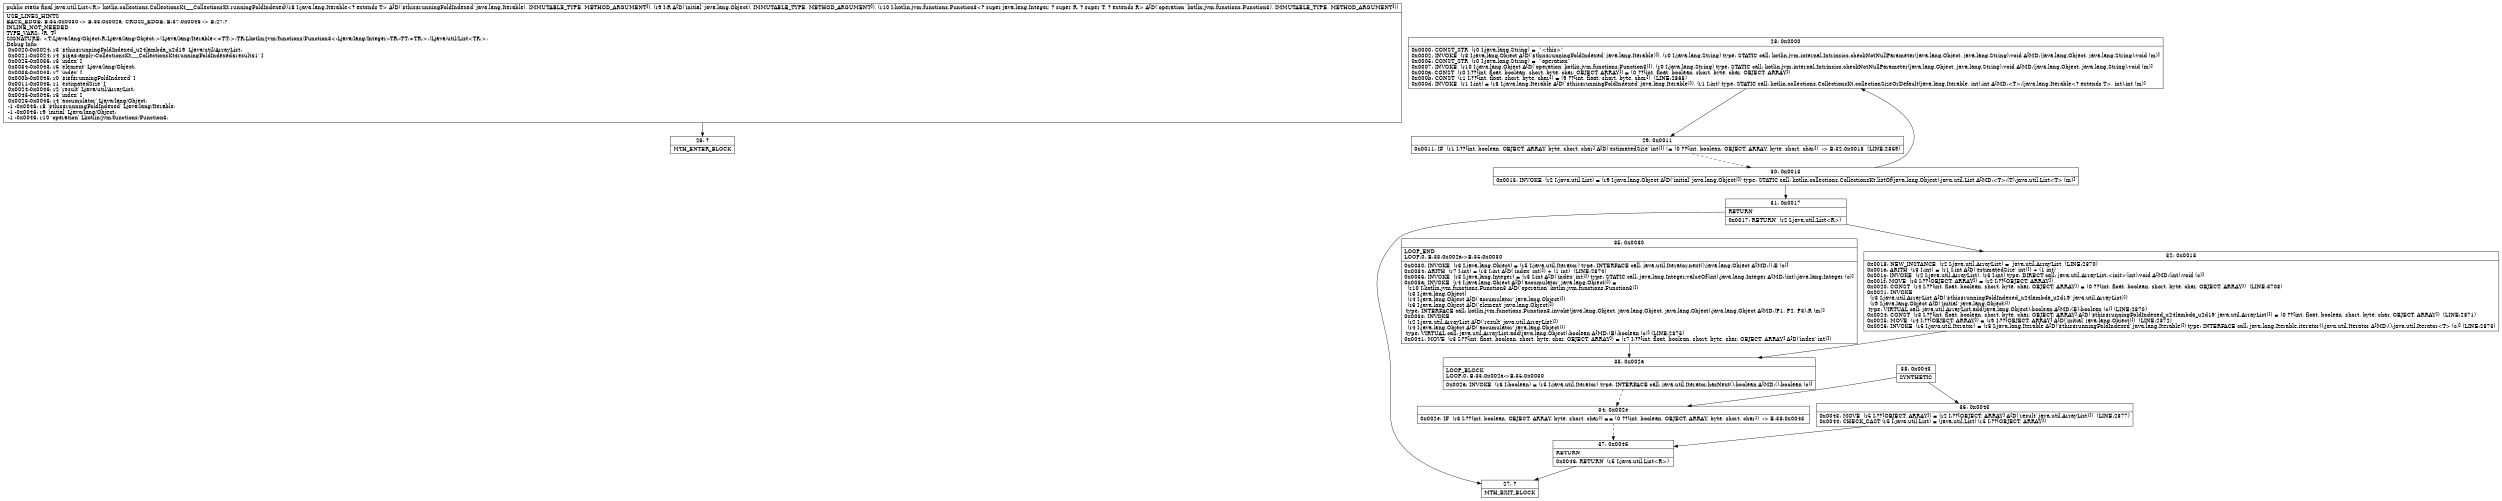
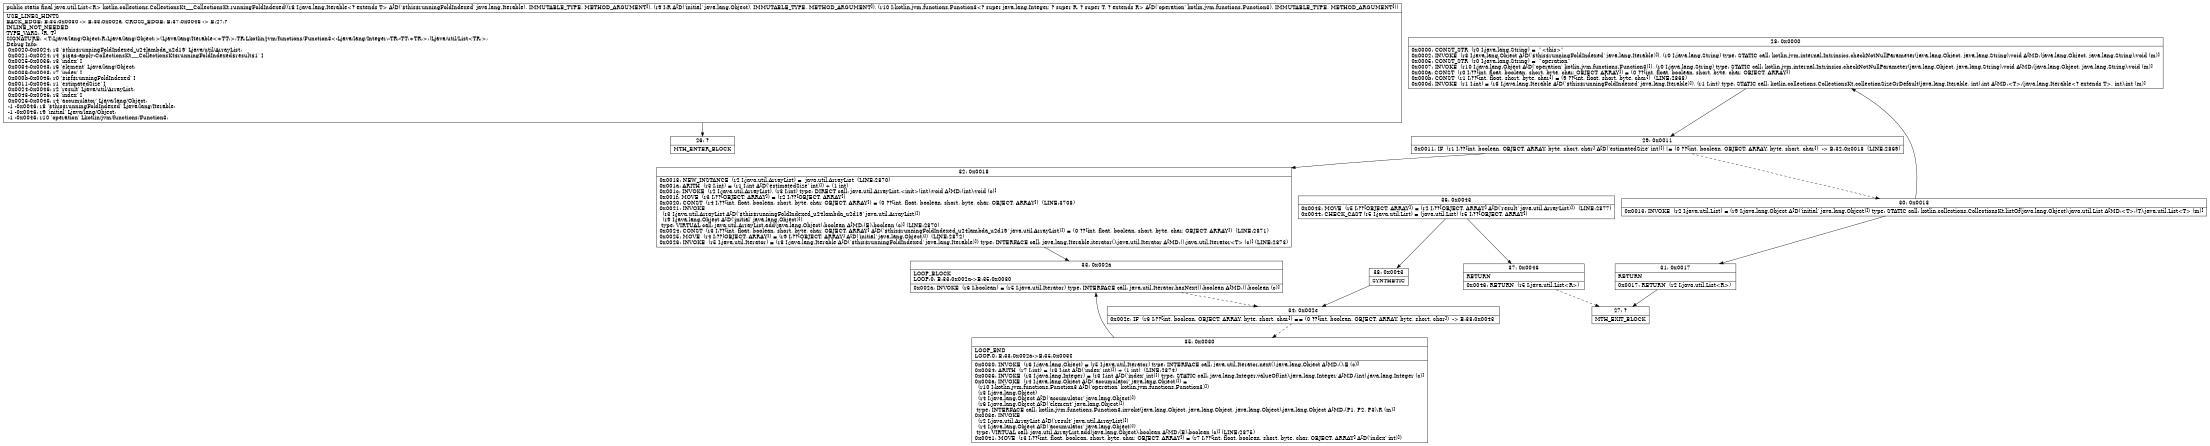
  digraph {
    node [shape=record]
    n1 [label="{26\:\ ?|MTH_ENTER_BLOCK\l}"]
    n2 [label="{28\:\ 0x0000|0x0000: CONST_STR  (r0 I:java.lang.String) =  \"\<this\>\" \l0x0002: INVOKE  (r8 I:java.lang.Object A[D('$this$runningFoldIndexed' java.lang.Iterable)]), (r0 I:java.lang.String) type: STATIC call: kotlin.jvm.internal.Intrinsics.checkNotNullParameter(java.lang.Object, java.lang.String):void A[MD:(java.lang.Object, java.lang.String):void (m)]\l0x0005: CONST_STR  (r0 I:java.lang.String) =  \"operation\" \l0x0007: INVOKE  (r10 I:java.lang.Object A[D('operation' kotlin.jvm.functions.Function3)]), (r0 I:java.lang.String) type: STATIC call: kotlin.jvm.internal.Intrinsics.checkNotNullParameter(java.lang.Object, java.lang.String):void A[MD:(java.lang.Object, java.lang.String):void (m)]\l0x000a: CONST  (r0 I:??[int, float, boolean, short, byte, char, OBJECT, ARRAY]) = (0 ??[int, float, boolean, short, byte, char, OBJECT, ARRAY]) \l0x000b: CONST  (r1 I:??[int, float, short, byte, char]) = (9 ??[int, float, short, byte, char])  (LINE:2868)\l0x000d: INVOKE  (r1 I:int) = (r8 I:java.lang.Iterable A[D('$this$runningFoldIndexed' java.lang.Iterable)]), (r1 I:int) type: STATIC call: kotlin.collections.CollectionsKt.collectionSizeOrDefault(java.lang.Iterable, int):int A[MD:\<T\>:(java.lang.Iterable\<? extends T\>, int):int (m)]\l}"]
    n3 [label="{29\:\ 0x0011|0x0011: IF  (r1 I:??[int, boolean, OBJECT, ARRAY, byte, short, char] A[D('estimatedSize' int)]) != (0 ??[int, boolean, OBJECT, ARRAY, byte, short, char])  \-\> B:32:0x0018  (LINE:2869)\l}"]
    n4 [label="{30\:\ 0x0013|0x0013: INVOKE  (r2 I:java.util.List) = (r9 I:java.lang.Object A[D('initial' java.lang.Object)]) type: STATIC call: kotlin.collections.CollectionsKt.listOf(java.lang.Object):java.util.List A[MD:\<T\>:(T):java.util.List\<T\> (m)]\l}"]
    n5 [label="{32\:\ 0x0018|0x0018: NEW_INSTANCE  (r2 I:java.util.ArrayList) =  java.util.ArrayList  (LINE:2870)\l0x001a: ARITH  (r3 I:int) = (r1 I:int A[D('estimatedSize' int)]) + (1 int) \l0x001c: INVOKE  (r2 I:java.util.ArrayList), (r3 I:int) type: DIRECT call: java.util.ArrayList.\<init\>(int):void A[MD:(int):void (c)]\l0x001f: MOVE  (r3 I:??[OBJECT, ARRAY]) = (r2 I:??[OBJECT, ARRAY]) \l0x0020: CONST  (r4 I:??[int, float, boolean, short, byte, char, OBJECT, ARRAY]) = (0 ??[int, float, boolean, short, byte, char, OBJECT, ARRAY])  (LINE:3708)\l0x0021: INVOKE  \l  (r3 I:java.util.ArrayList A[D('$this$runningFoldIndexed_u24lambda_u2d19' java.util.ArrayList)])\l  (r9 I:java.lang.Object A[D('initial' java.lang.Object)])\l type: VIRTUAL call: java.util.ArrayList.add(java.lang.Object):boolean A[MD:(E):boolean (c)] (LINE:2870)\l0x0024: CONST  (r3 I:??[int, float, boolean, short, byte, char, OBJECT, ARRAY] A[D('$this$runningFoldIndexed_u24lambda_u2d19' java.util.ArrayList)]) = (0 ??[int, float, boolean, short, byte, char, OBJECT, ARRAY])  (LINE:2871)\l0x0025: MOVE  (r4 I:??[OBJECT, ARRAY]) = (r9 I:??[OBJECT, ARRAY] A[D('initial' java.lang.Object)])  (LINE:2872)\l0x0026: INVOKE  (r5 I:java.util.Iterator) = (r8 I:java.lang.Iterable A[D('$this$runningFoldIndexed' java.lang.Iterable)]) type: INTERFACE call: java.lang.Iterable.iterator():java.util.Iterator A[MD:():java.util.Iterator\<T\> (c)] (LINE:2873)\l}"]
    n6 [label="{31\:\ 0x0017|RETURN\l|0x0017: RETURN  (r2 I:java.util.List\<R\>) \l}"]
    n7 [label="{33\:\ 0x002a|LOOP_BLOCK\lLOOP:0: B:33:0x002a\-\>B:35:0x0030\l|0x002a: INVOKE  (r6 I:boolean) = (r5 I:java.util.Iterator) type: INTERFACE call: java.util.Iterator.hasNext():boolean A[MD:():boolean (c)]\l}"]
    n8 [label="{27\:\ ?|MTH_EXIT_BLOCK\l}"]
    n9 [label="{34\:\ 0x002e|0x002e: IF  (r6 I:??[int, boolean, OBJECT, ARRAY, byte, short, char]) == (0 ??[int, boolean, OBJECT, ARRAY, byte, short, char])  \-\> B:38:0x0043 \l}"]
    n10 [label="{35\:\ 0x0030|LOOP_END\lLOOP:0: B:33:0x002a\-\>B:35:0x0030\l|0x0030: INVOKE  (r6 I:java.lang.Object) = (r5 I:java.util.Iterator) type: INTERFACE call: java.util.Iterator.next():java.lang.Object A[MD:():E (c)]\l0x0034: ARITH  (r7 I:int) = (r3 I:int A[D('index' int)]) + (1 int)  (LINE:2874)\l0x0036: INVOKE  (r3 I:java.lang.Integer) = (r3 I:int A[D('index' int)]) type: STATIC call: java.lang.Integer.valueOf(int):java.lang.Integer A[MD:(int):java.lang.Integer (c)]\l0x003a: INVOKE  (r4 I:java.lang.Object A[D('accumulator' java.lang.Object)]) = \l  (r10 I:kotlin.jvm.functions.Function3 A[D('operation' kotlin.jvm.functions.Function3)])\l  (r3 I:java.lang.Object)\l  (r4 I:java.lang.Object A[D('accumulator' java.lang.Object)])\l  (r6 I:java.lang.Object A[D('element' java.lang.Object)])\l type: INTERFACE call: kotlin.jvm.functions.Function3.invoke(java.lang.Object, java.lang.Object, java.lang.Object):java.lang.Object A[MD:(P1, P2, P3):R (m)]\l0x003e: INVOKE  \l  (r2 I:java.util.ArrayList A[D('result' java.util.ArrayList)])\l  (r4 I:java.lang.Object A[D('accumulator' java.lang.Object)])\l type: VIRTUAL call: java.util.ArrayList.add(java.lang.Object):boolean A[MD:(E):boolean (c)] (LINE:2875)\l0x0041: MOVE  (r3 I:??[int, float, boolean, short, byte, char, OBJECT, ARRAY]) = (r7 I:??[int, float, boolean, short, byte, char, OBJECT, ARRAY] A[D('index' int)]) \l}"]
    n11 [label="{38\:\ 0x0043|SYNTHETIC\l}"]
    n12 [label="{36\:\ 0x0043|0x0043: MOVE  (r5 I:??[OBJECT, ARRAY]) = (r2 I:??[OBJECT, ARRAY] A[D('result' java.util.ArrayList)])  (LINE:2877)\l0x0044: CHECK_CAST (r5 I:java.util.List) = (java.util.List) (r5 I:??[OBJECT, ARRAY]) \l}"]
    n13 [label="{37\:\ 0x0046|RETURN\l|0x0046: RETURN  (r5 I:java.util.List\<R\>) \l}"]
    n14 [label="{public static final java.util.List\<R\> kotlin.collections.CollectionsKt___CollectionsKt.runningFoldIndexed((r8 I:java.lang.Iterable\<? extends T\> A[D('$this$runningFoldIndexed' java.lang.Iterable), IMMUTABLE_TYPE, METHOD_ARGUMENT]), (r9 I:R A[D('initial' java.lang.Object), IMMUTABLE_TYPE, METHOD_ARGUMENT]), (r10 I:kotlin.jvm.functions.Function3\<? super java.lang.Integer, ? super R, ? super T, ? extends R\> A[D('operation' kotlin.jvm.functions.Function3), IMMUTABLE_TYPE, METHOD_ARGUMENT]))  | USE_LINES_HINTS\lBACK_EDGE: B:35:0x0030 \-\> B:33:0x002a, CROSS_EDGE: B:37:0x0046 \-\> B:27:?\lINLINE_NOT_NEEDED\lTYPE_VARS: [R, T]\lSIGNATURE: \<T:Ljava\/lang\/Object;R:Ljava\/lang\/Object;\>(Ljava\/lang\/Iterable\<+TT;\>;TR;Lkotlin\/jvm\/functions\/Function3\<\-Ljava\/lang\/Integer;\-TR;\-TT;+TR;\>;)Ljava\/util\/List\<TR;\>;\lDebug Info:\l  0x0020\-0x0024: r3 '$this$runningFoldIndexed_u24lambda_u2d19' Ljava\/util\/ArrayList;\l  0x0021\-0x0024: r4 '$i$a$\-apply\-CollectionsKt___CollectionsKt$runningFoldIndexed$result$1' I\l  0x0025\-0x0036: r3 'index' I\l  0x0034\-0x0043: r6 'element' Ljava\/lang\/Object;\l  0x0036\-0x0043: r7 'index' I\l  0x000b\-0x0046: r0 '$i$f$runningFoldIndexed' I\l  0x0011\-0x0046: r1 'estimatedSize' I\l  0x0024\-0x0046: r2 'result' Ljava\/util\/ArrayList;\l  0x0043\-0x0046: r3 'index' I\l  0x0026\-0x0046: r4 'accumulator' Ljava\/lang\/Object;\l  \-1 \-0x0046: r8 '$this$runningFoldIndexed' Ljava\/lang\/Iterable;\l  \-1 \-0x0046: r9 'initial' Ljava\/lang\/Object;\l  \-1 \-0x0046: r10 'operation' Lkotlin\/jvm\/functions\/Function3;\l}"]
    n2 -> n3
    n3 -> n4 [style=dashed]
-   n6 -> n5
+   n3 -> n5
    n4 -> n2
    n4 -> n6
    n5 -> n7
    n6 -> n8
    n7 -> n9 [style=dashed]
-   n9 -> n13 [style=dashed]
+   n9 -> n10 [style=dashed]
    n10 -> n7
    n11 -> n9
-   n11 -> n12
+   n12 -> n11
    n12 -> n13
-   n13 -> n8
+   n13 -> n8 [style=dashed]
    n14 -> n1
  }
